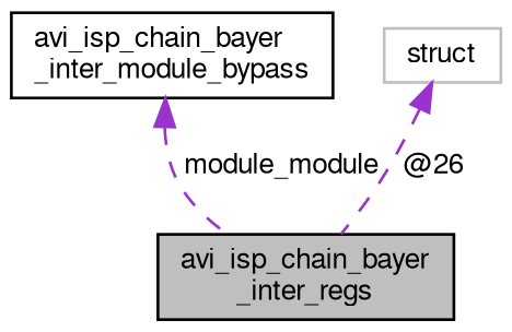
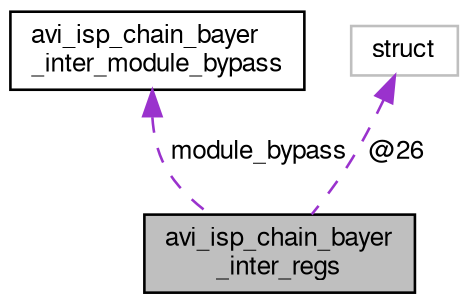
  digraph {
    node [color=black fillcolor=white fontname=FreeSans fontsize=10 shape=record style=filled]
    edge [color=darkorchid3 dir=back fontname=FreeSans fontsize=10 labelfontname=FreeSans labelfontsize=10 style=dashed]
    n1 [fillcolor=grey75 fontcolor=black height=0.2 label="avi_isp_chain_bayer\l_inter_regs" width=0.4]
    n2 [height=0.2 label="avi_isp_chain_bayer\l_inter_module_bypass" width=0.4]
    n3 [color=grey75 height=0.2 label=struct width=0.4]
-   n2 -> n1 [label=" module_module"]
+   n2 -> n1 [label=" module_bypass"]
    n3 -> n1 [label=" @26"]
  }
